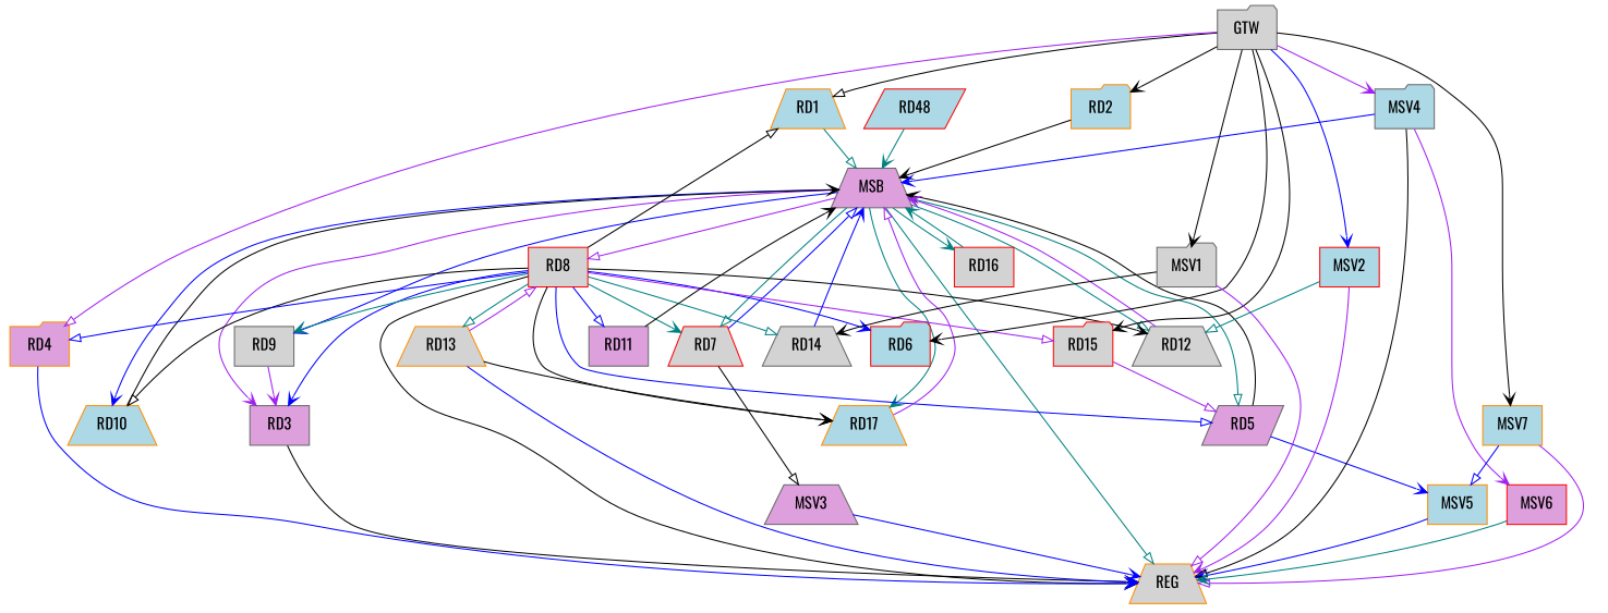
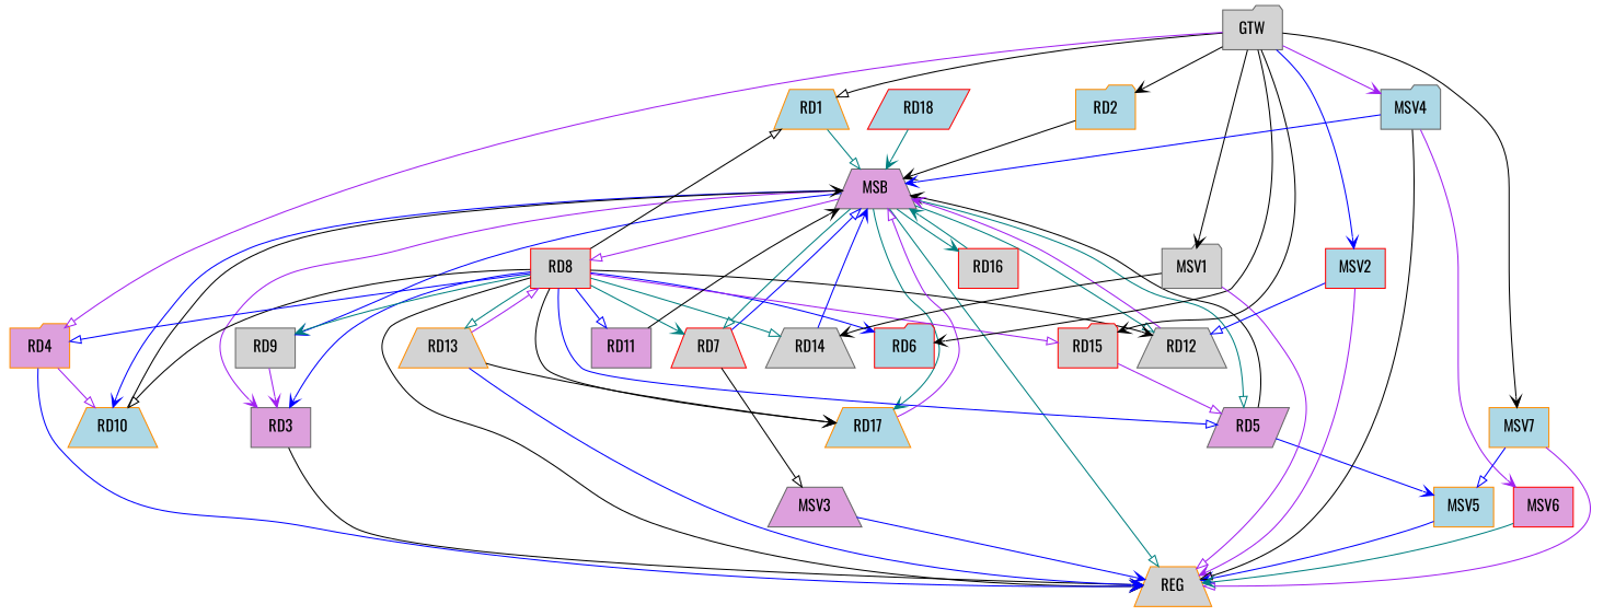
  strict digraph {
    fontname=Oswald
    node [color=gray40 fillcolor=lightgrey fontname=Oswald shape=trapezium style=filled]
    edge [arrowhead=vee color=black fontname=Oswald]
    n1 [color=darkorange fillcolor=lightblue label=RD1]
    n2 [fillcolor=plum label=MSB]
    n3 [fillcolor=plum label=RD3 shape=box]
    n4 [color=darkorange label=REG]
    n5 [color=darkorange fillcolor=lightblue label=RD10]
    n6 [fillcolor=plum label=RD5 shape=parallelogram]
    n7 [color=red label=RD7]
    n8 [color=red label=RD8 shape=box]
    n9 [label=RD9 shape=box]
    n10 [label=RD12]
    n11 [color=darkorange fillcolor=lightblue label=RD17]
    n12 [color=red label=RD16 shape=box]
    n13 [color=darkorange fillcolor=lightblue label=RD2 shape=folder]
    n14 [color=darkorange fillcolor=plum label=RD4 shape=folder]
    n15 [color=darkorange fillcolor=lightblue label=MSV5 shape=box]
    n16 [color=red fillcolor=lightblue label=RD6 shape=folder]
    n17 [fillcolor=plum label=MSV3]
    n18 [fillcolor=plum label=RD11 shape=box]
    n19 [color=darkorange label=RD13]
    n20 [label=RD14]
    n21 [color=red label=RD15 shape=folder]
-   n22 [color=red fillcolor=lightblue label=RD48 shape=parallelogram]
+   n22 [color=red fillcolor=lightblue label=RD18 shape=parallelogram]
    n23 [label=GTW shape=folder]
    n24 [label=MSV1 shape=folder]
    n25 [color=red fillcolor=lightblue label=MSV2 shape=box]
    n26 [fillcolor=lightblue label=MSV4 shape=folder]
    n27 [color=darkorange fillcolor=lightblue label=MSV7 shape=box]
    n28 [color=red fillcolor=plum label=MSV6 shape=box]
    n1 -> n2 [arrowhead=onormal color=teal]
    n2 -> n3 [color=purple]
    n2 -> n4 [arrowhead=onormal color=teal]
    n2 -> n5 [color=blue]
    n2 -> n6 [arrowhead=onormal color=teal]
    n2 -> n7 [arrowhead=onormal color=teal]
    n2 -> n8 [arrowhead=onormal color=purple]
    n2 -> n9 [color=blue]
    n2 -> n10 [arrowhead=onormal color=teal]
    n2 -> n11 [color=teal]
    n2 -> n12 [color=teal]
    n3 -> n4
    n5 -> n2
    n6 -> n2
    n6 -> n15 [color=blue]
    n7 -> n2 [arrowhead=onormal color=blue]
    n7 -> n17 [arrowhead=onormal]
    n8 -> n1 [arrowhead=onormal]
    n8 -> n3 [color=blue]
    n8 -> n4
    n8 -> n5 [arrowhead=onormal]
    n8 -> n6 [arrowhead=onormal color=blue]
    n8 -> n7 [color=teal]
    n8 -> n9 [color=teal]
    n8 -> n10
    n8 -> n11
    n8 -> n14 [arrowhead=onormal color=blue]
    n8 -> n16 [color=blue]
    n8 -> n18 [arrowhead=onormal color=blue]
    n8 -> n19 [arrowhead=onormal color=teal]
    n8 -> n20 [arrowhead=onormal color=teal]
    n8 -> n21 [arrowhead=onormal color=purple]
    n9 -> n3 [color=purple]
    n10 -> n2 [color=purple]
    n11 -> n2 [arrowhead=onormal color=purple]
    n12 -> n2 [color=teal]
    n13 -> n2
    n14 -> n4 [color=blue]
+   n14 -> n5 [arrowhead=onormal color=purple]
    n15 -> n4 [color=blue]
    n17 -> n4 [color=blue]
    n18 -> n2
    n19 -> n4 [color=blue]
    n19 -> n8 [arrowhead=onormal color=purple]
    n19 -> n11
    n20 -> n2 [color=blue]
    n21 -> n6 [arrowhead=onormal color=purple]
    n22 -> n2 [color=teal]
    n23 -> n1 [arrowhead=onormal]
    n23 -> n13
    n23 -> n14 [arrowhead=onormal color=purple]
    n23 -> n16
    n23 -> n21
    n23 -> n24
    n23 -> n25 [color=blue]
    n23 -> n26 [color=purple]
    n23 -> n27
    n24 -> n4 [arrowhead=onormal color=purple]
    n24 -> n20
    n25 -> n4 [color=purple]
-   n25 -> n10 [arrowhead=onormal color=teal]
+   n25 -> n10 [arrowhead=onormal color=blue]
    n26 -> n2 [color=blue]
    n26 -> n4 [arrowhead=onormal]
    n26 -> n28 [color=purple]
    n27 -> n4 [arrowhead=onormal color=purple]
    n27 -> n15 [arrowhead=onormal color=blue]
    n28 -> n4 [color=teal]
  }
